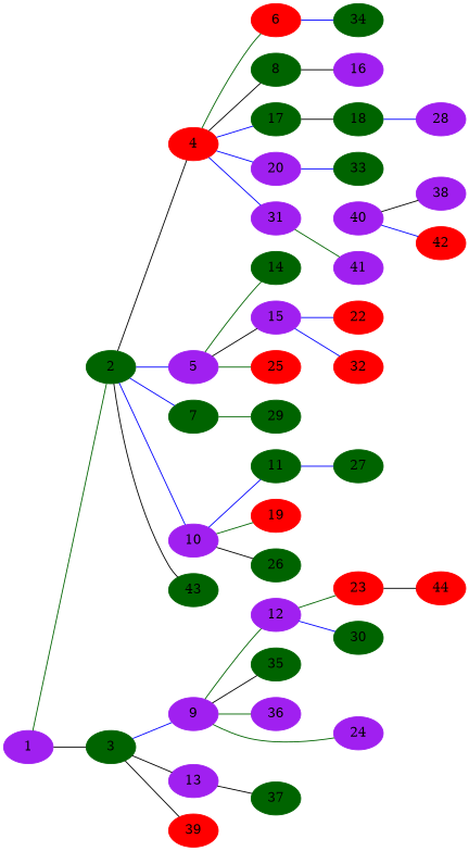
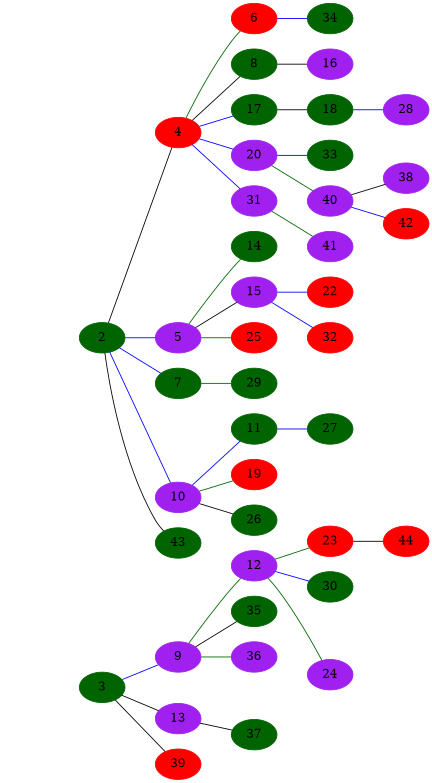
  graph {
    rankdir=LR
    node [color=darkgreen style=filled]
    edge [color=blue weight=1.0]
    2
-   1 [color=purple]
    3
    4 [color=red]
    5 [color=purple]
    7
    10 [color=purple]
    43
    9 [color=purple]
    13 [color=purple]
    39 [color=red]
    6 [color=red]
    8
    17
    20 [color=purple]
    31 [color=purple]
    14
    15 [color=purple]
    25 [color=red]
    29
    11
    19 [color=red]
    26
    12 [color=purple]
    35
    36 [color=purple]
    37
    34
    16 [color=purple]
    18
    33
    40 [color=purple]
    41 [color=purple]
    22 [color=red]
    32 [color=red]
    23 [color=red]
    24 [color=purple]
    30
    27
    44 [color=red]
    28 [color=purple]
    38 [color=purple]
    42 [color=red]
    2 -- 4 [color=black]
    2 -- 5 [weight=4.0]
    2 -- 7
    2 -- 10
    2 -- 43 [color=black]
-   1 -- 2 [color=darkgreen]
-   1 -- 3 [color=black weight=2.0]
    3 -- 9
    3 -- 13 [color=black]
    3 -- 39 [color=black]
    4 -- 6 [color=darkgreen]
    4 -- 8 [color=black]
    4 -- 17
    4 -- 20
    4 -- 31
    5 -- 14 [color=darkgreen]
    5 -- 15 [color=black]
    5 -- 25 [color=darkgreen]
    7 -- 29 [color=darkgreen]
    10 -- 11
    10 -- 19 [color=darkgreen]
    10 -- 26 [color=black weight=4.0]
    9 -- 12 [color=darkgreen]
    9 -- 35 [color=black]
    9 -- 36 [color=darkgreen weight=3.0]
    13 -- 37 [color=black weight=2.0]
    6 -- 34
    8 -- 16 [color=black]
    17 -- 18 [color=black]
    20 -- 33
+   20 -- 40 [color=darkgreen]
    31 -- 41 [color=darkgreen]
    15 -- 22
    15 -- 32
    11 -- 27
    12 -- 23 [color=darkgreen]
-   9 -- 24 [color=darkgreen]
+   12 -- 24 [color=darkgreen]
    12 -- 30
    18 -- 28
    40 -- 38 [color=black]
    40 -- 42
    23 -- 44 [color=black]
  }
